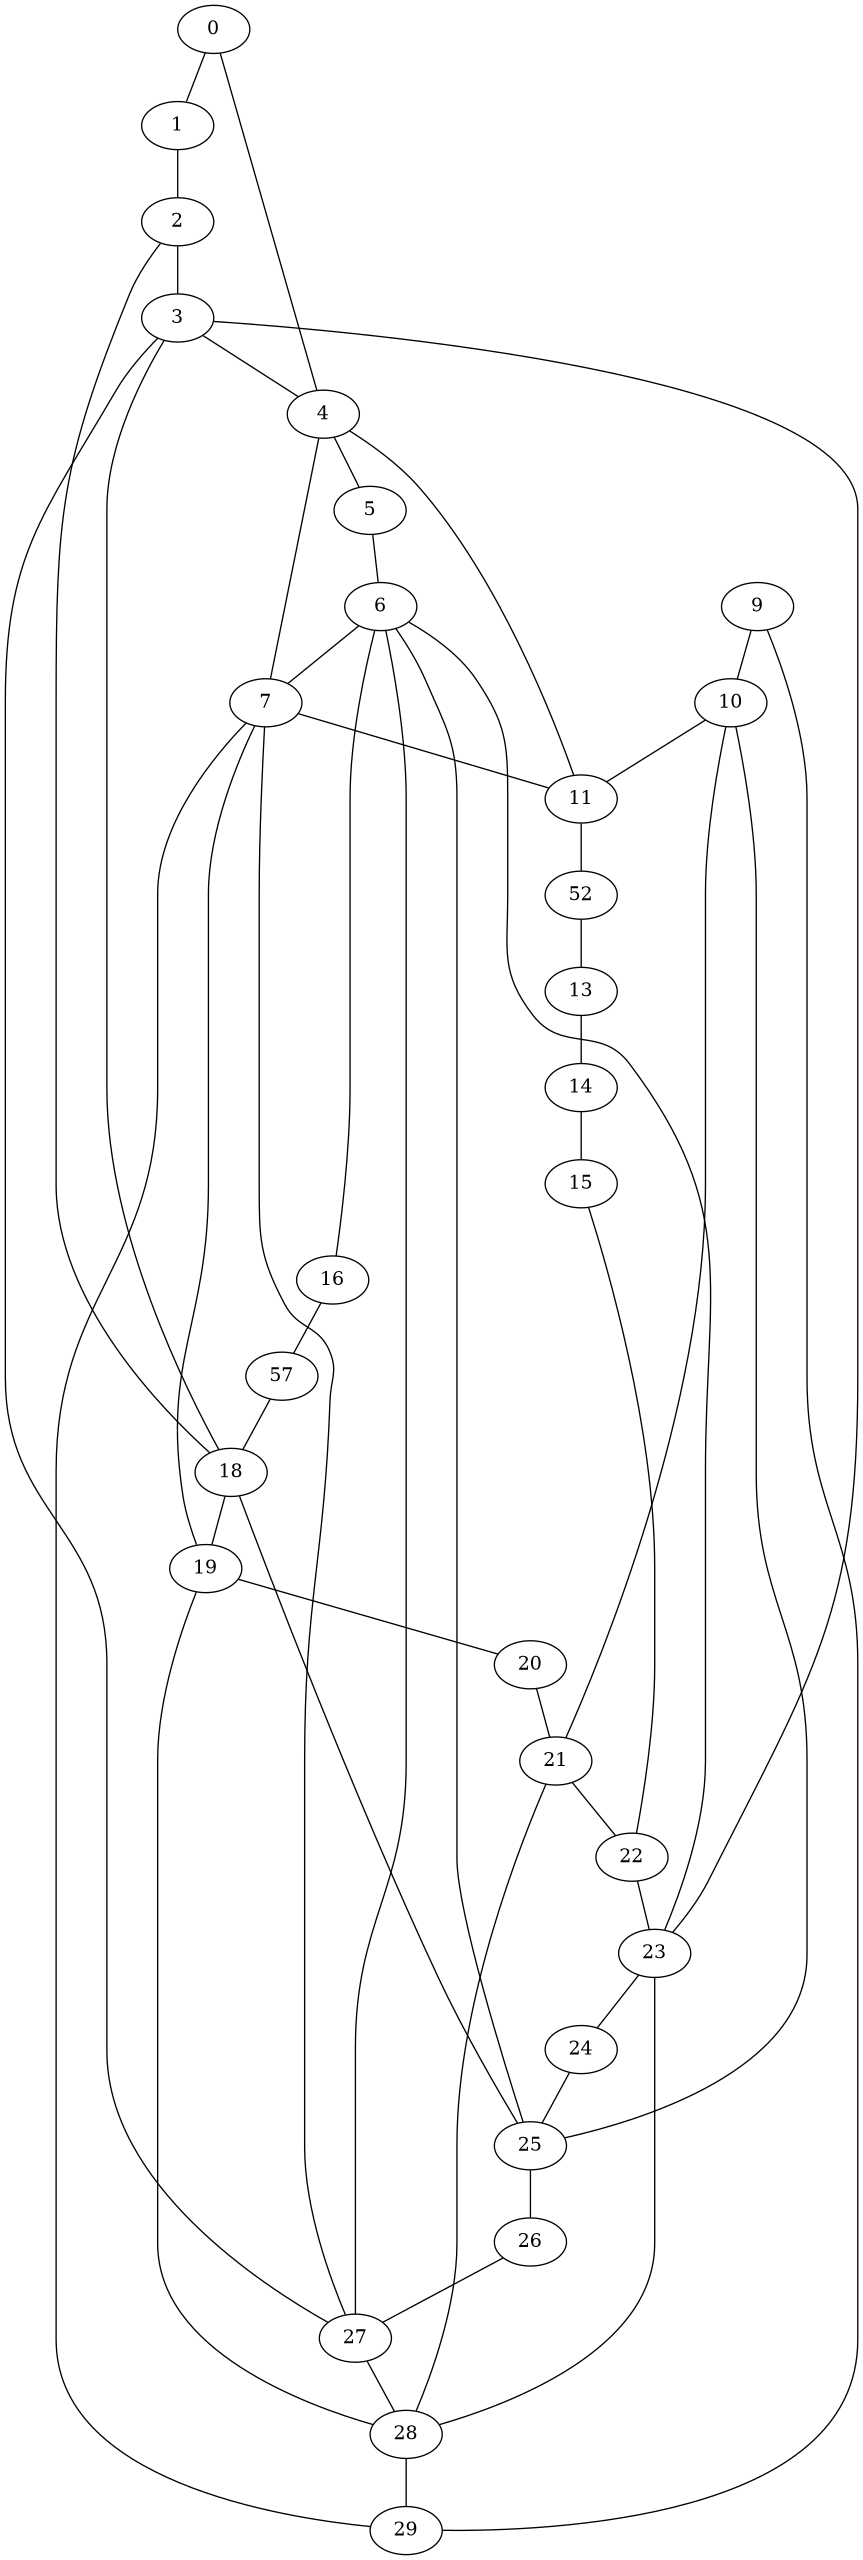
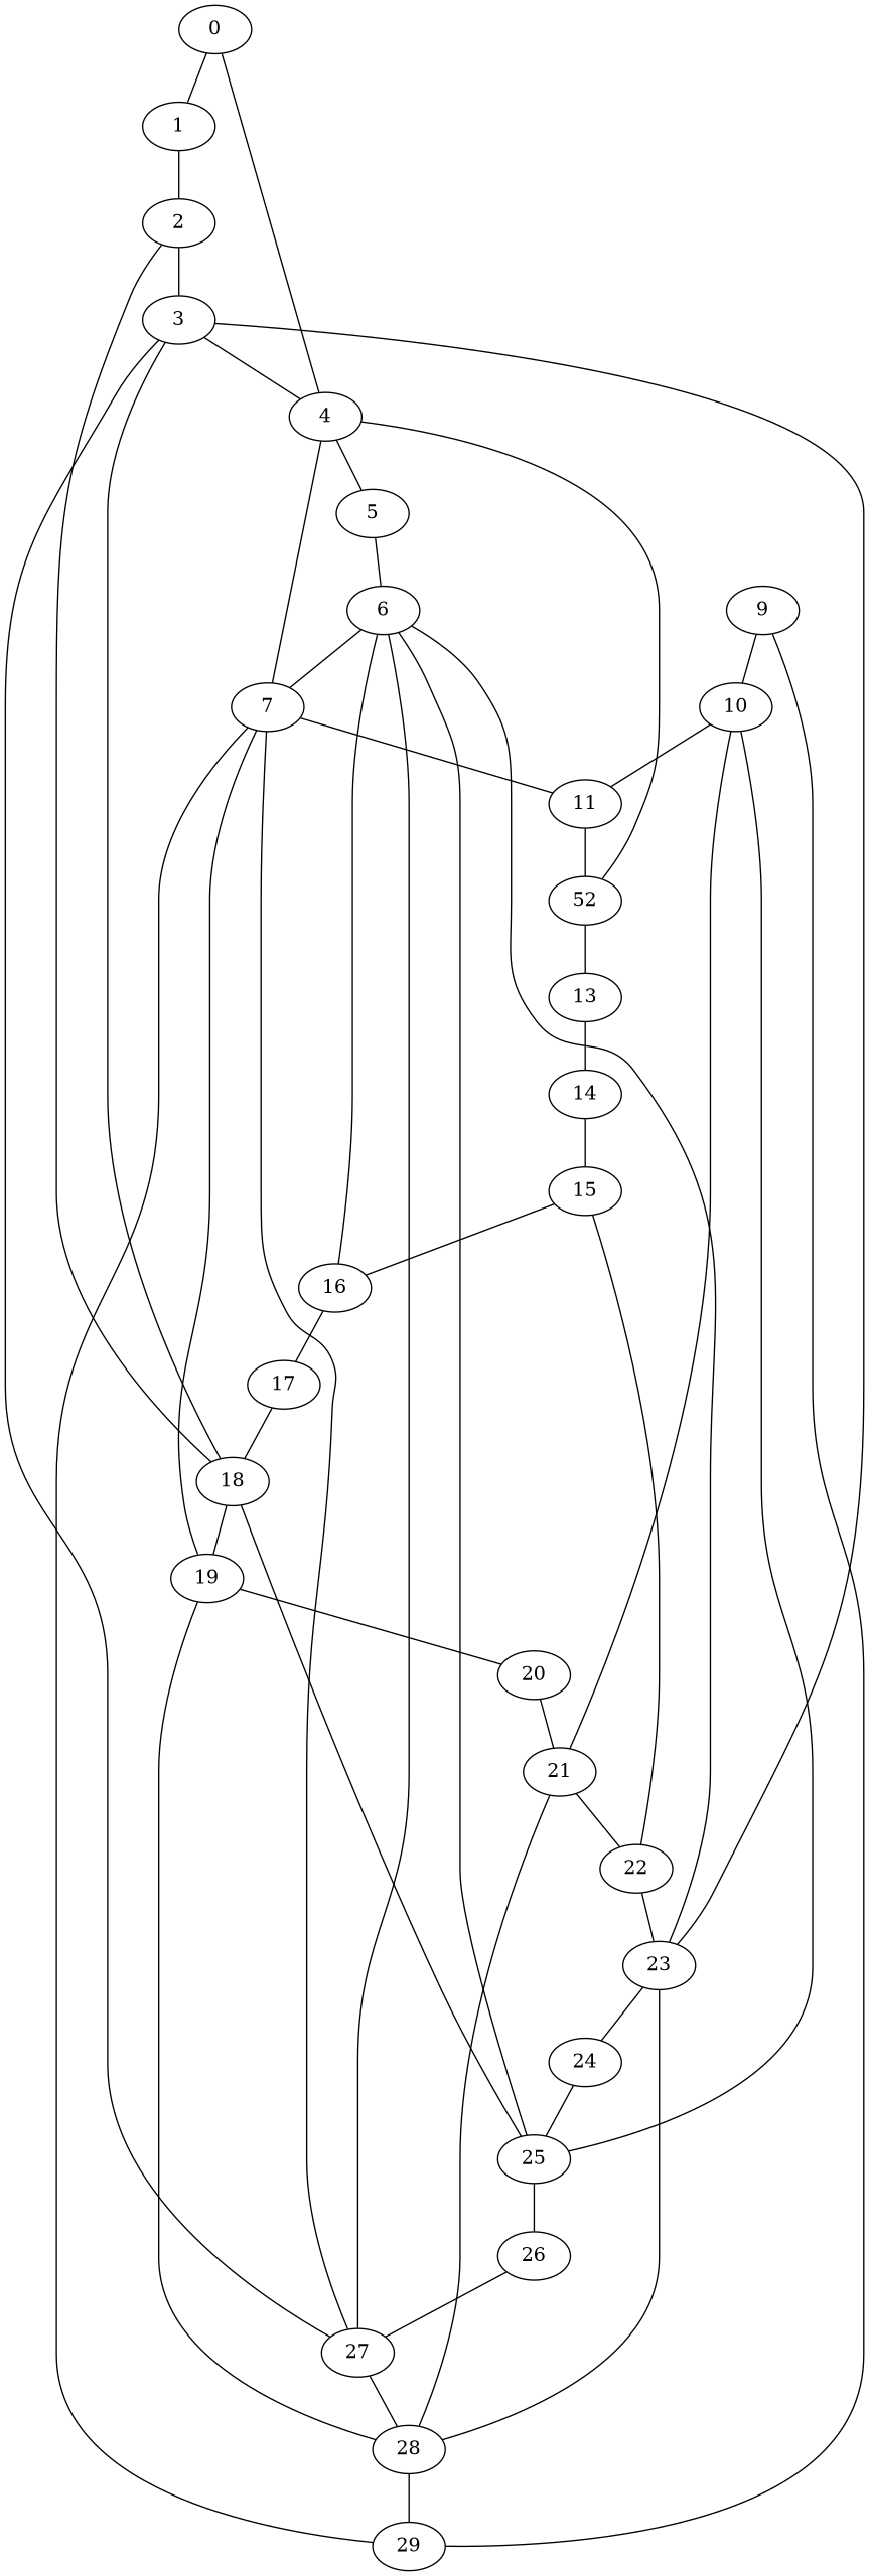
  graph {
    0
    1
    4
    2
    3
    18
    23
    27
    25
    19
    5
    7
    n13 [label=52]
    28
    24
    26
    20
    9
    29
    10
    6
    11
    13
    16
    14
-   17 [label=57]
+   17
    21
    22
    15
    0 -- 1
    0 -- 4
    1 -- 2
    4 -- 5
    4 -- 7
-   4 -- 11
+   4 -- n13
    2 -- 3
    2 -- 18
    3 -- 4
    3 -- 18
    3 -- 23
    3 -- 27
    18 -- 25
    18 -- 19
    23 -- 28
    23 -- 24
    27 -- 28
    25 -- 26
    19 -- 28
    19 -- 20
    5 -- 6
    7 -- 27
    7 -- 19
    7 -- 29
    7 -- 11
    n13 -- 13
    28 -- 29
    24 -- 25
    26 -- 27
    20 -- 21
    9 -- 29
    9 -- 10
    10 -- 25
    10 -- 11
    10 -- 21
    6 -- 23
    6 -- 27
    6 -- 25
    6 -- 7
    6 -- 16
    11 -- n13
    13 -- 14
    16 -- 17
    14 -- 15
    17 -- 18
    21 -- 28
    21 -- 22
    22 -- 23
+   15 -- 16
    15 -- 22
  }
